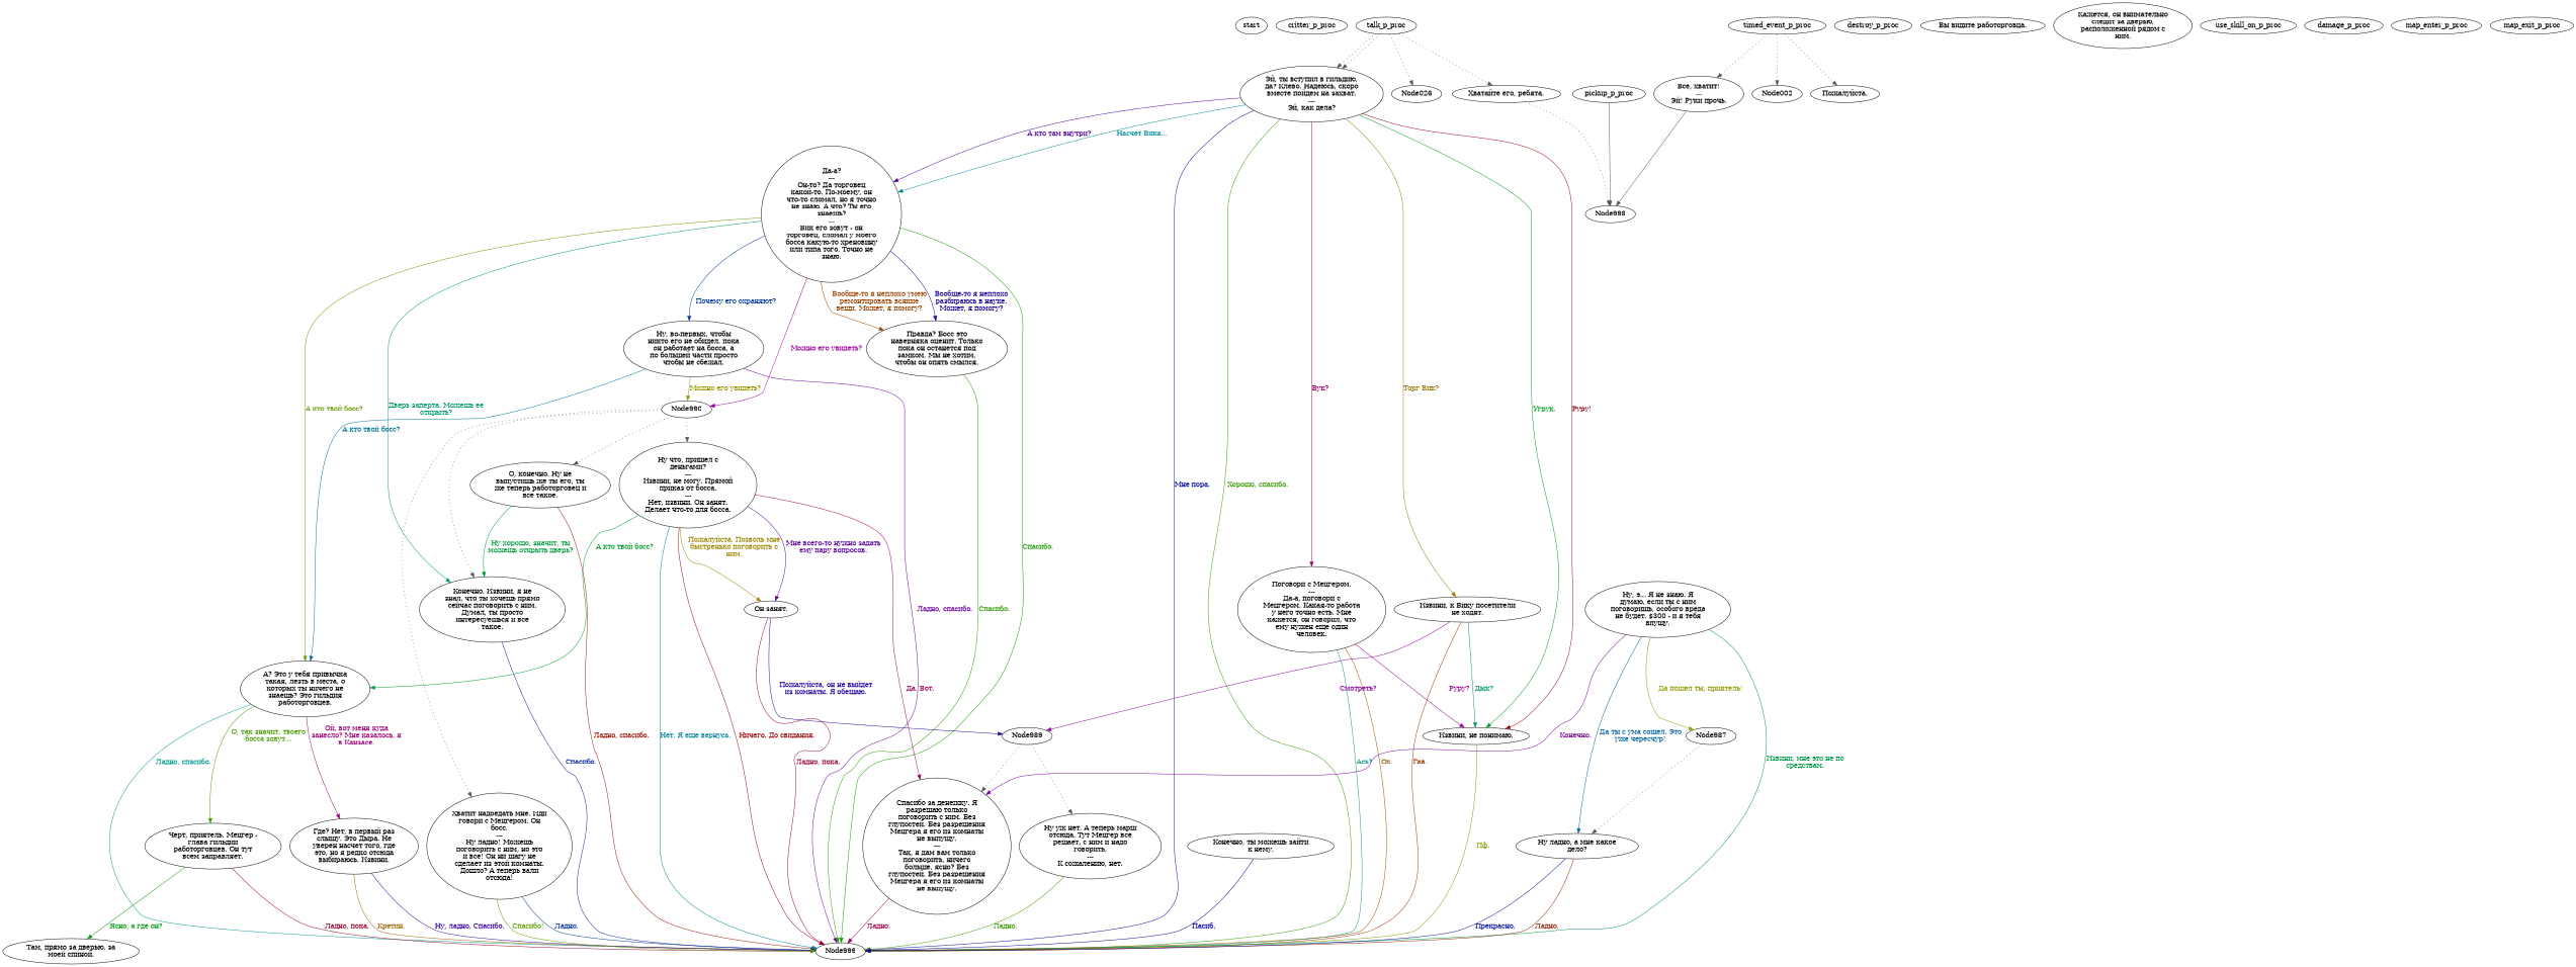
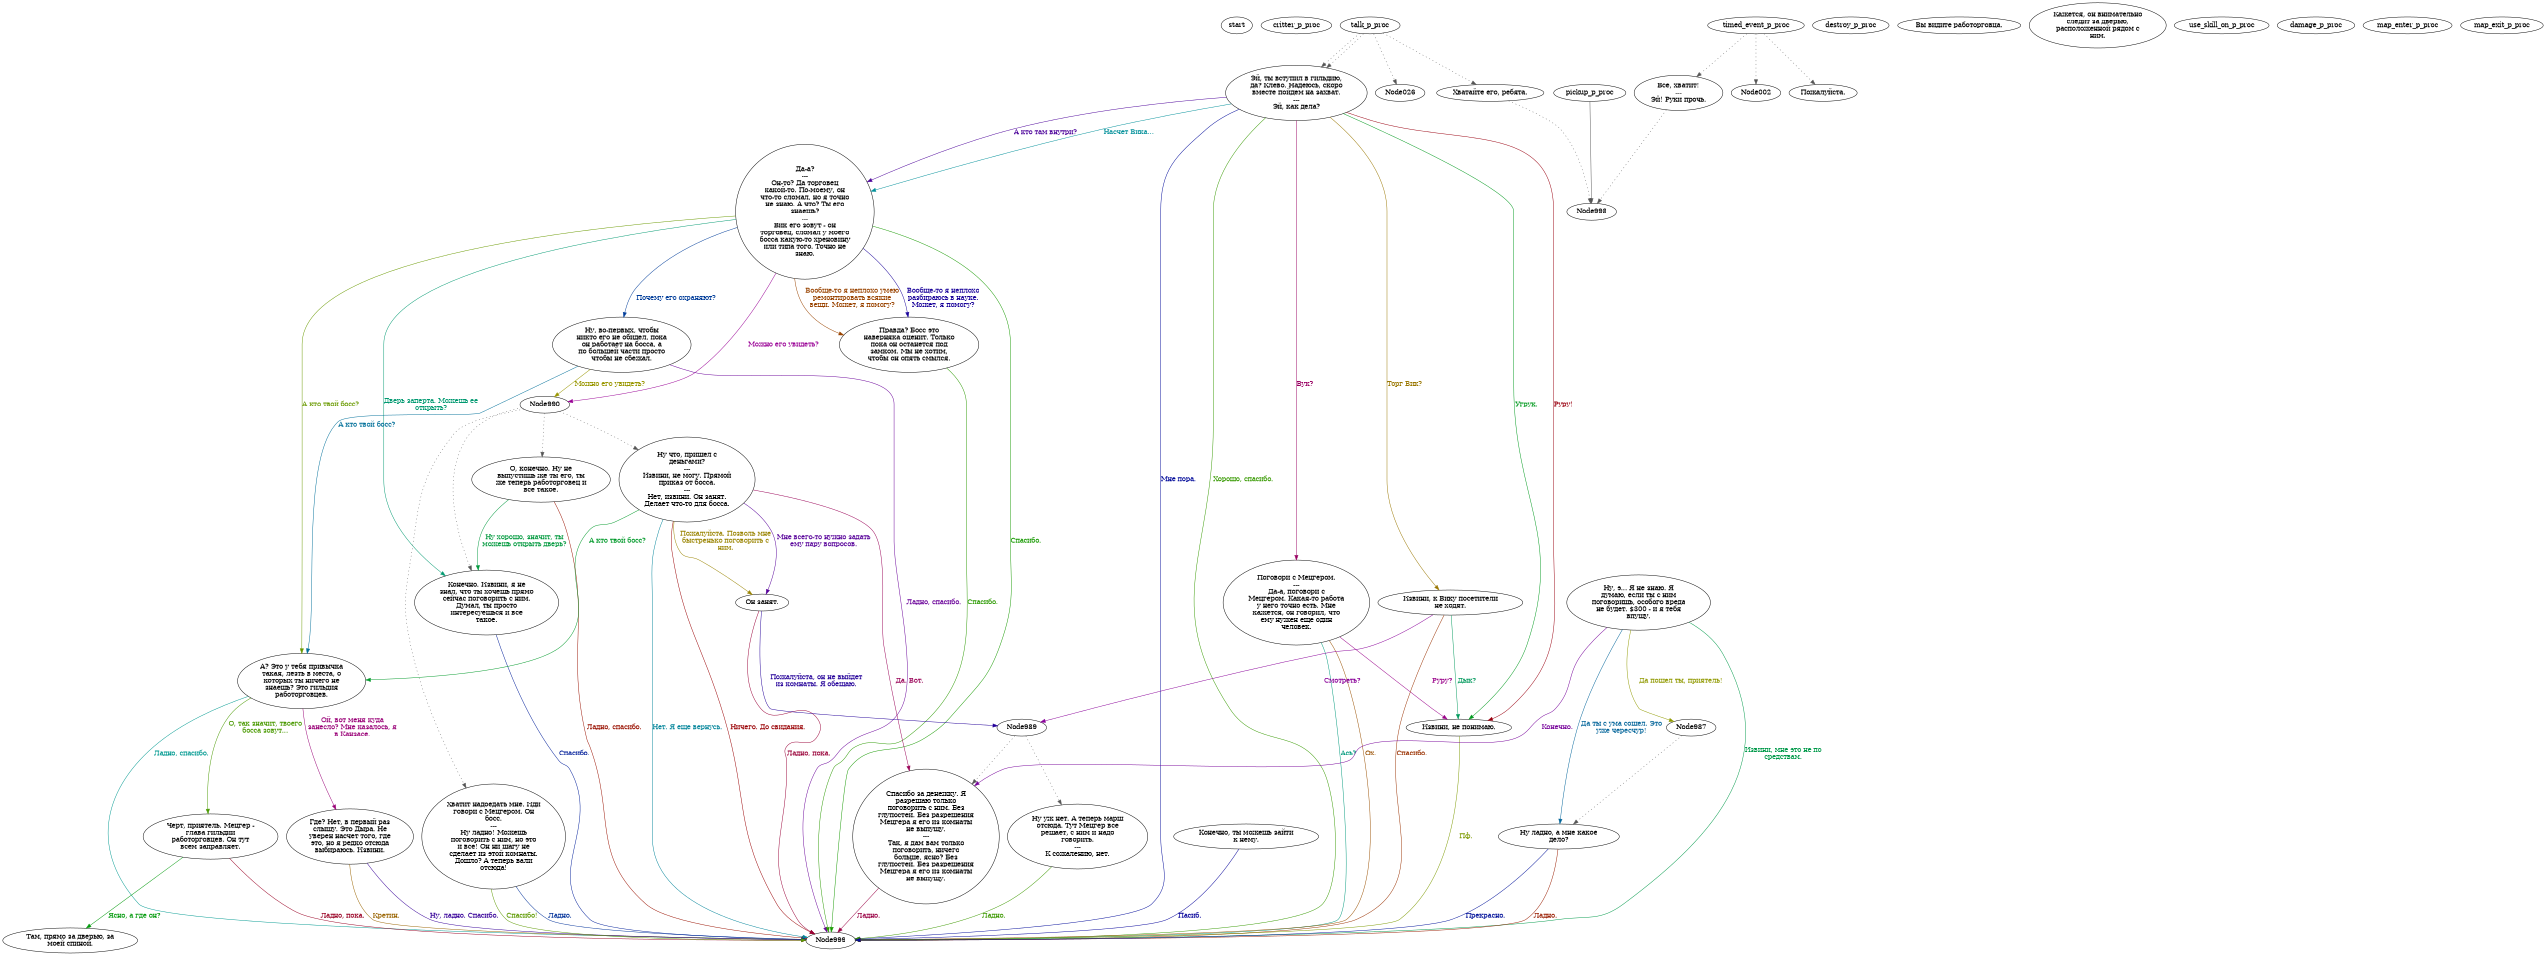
  digraph {
    node [color="#000000" fillcolor="#FFFFFF" style=filled]
    edge [color="#555555"]
    start
    critter_p_proc
    pickup_p_proc
    Node998
    n5 [label="Хватайте его, ребята."]
    talk_p_proc
    Node026
    n8 [label="Эй, ты вступил в гильдию,\nда? Клево. Надеюсь, скоро\nвместе пойдем на захват.\n---\nЭй, как дела?"]
    Node999
    n10 [label="Поговори с Мецгером.\n---\nДа-а, поговори с\nМецгером. Какая-то работа\nу него точно есть. Мне\nкажется, он говорил, что\nему нужен еще один\nчеловек."]
    n11 [label="Да-а?\n---\nОн-то? Да торговец\nкакой-то. По-моему, он\nчто-то сломал, но я точно\nне знаю. А что? Ты его\nзнаешь?\n---\nВик его зовут - он\nторговец, сломал у моего\nбосса какую-то хреновину\nили типа того. Точно не\nзнаю."]
    n12 [label="Извини, к Вику посетители\nне ходят."]
    n13 [label="Извини, не понимаю."]
    n14 [label="Ну, во-первых, чтобы\nникто его не обидел, пока\nон работает на босса, а\nпо большей части просто\nчтобы не сбежал."]
    n15 [label="А? Это у тебя привычка\nтакая, лезть в места, о\nкоторых ты ничего не\nзнаешь? Это гильдия\nработорговцев."]
    Node990
    n17 [label="Конечно. Извини, я не\nзнал, что ты хочешь прямо\nсейчас поговорить с ним.\nДумал, ты просто\nинтересуешься и все\nтакое."]
    n18 [label="Правда? Босс это\nнаверняка оценит. Только\nпока он останется под\nзамком. Мы не хотим,\nчтобы он опять смылся."]
    Node989
    destroy_p_proc
    n21 [label="Вы видите работорговца."]
    n22 [label="Кажется, он внимательно\nследит за дверью,\nрасположенной рядом с\nним."]
    use_skill_on_p_proc
    damage_p_proc
    map_enter_p_proc
    map_exit_p_proc
    n27 [label="Все, хватит!\n---\nЭй! Руки прочь."]
    timed_event_p_proc
    Node002
    n30 [label="Пожалуйста."]
    n31 [label="Черт, приятель. Мецгер -\nглава гильдии\nработорговцев. Он тут\nвсем заправляет."]
    n32 [label="Где? Нет, в первый раз\nслышу. Это Дыра. Не\nуверен насчет того, где\nэто, но я редко отсюда\nвыбираюсь. Извини."]
    n33 [label="О, конечно. Ну не\nвыпустишь же ты его, ты\nже теперь работорговец и\nвсе такое."]
    n34 [label="Ну что, пришел с\nденьгами?\n---\nИзвини, не могу. Прямой\nприказ от босса.\n---\nНет, извини. Он занят.\nДелает что-то для босса."]
    n35 [label="Хватит надоедать мне. Иди\nговори с Мецгером. Он\nбосс.\n---\nНу ладно! Можешь\nпоговорить с ним, но это\nи все! Он ни шагу не\nсделает из этой комнаты.\nДошло? А теперь вали\nотсюда!"]
    n36 [label="Конечно, ты можешь зайти\nк нему."]
    n37 [label="Там, прямо за дверью, за\nмоей спиной."]
    n38 [label="Спасибо за денежку. Я\nразрешаю только\nпоговорить с ним. Без\nглупостей. Без разрешения\nМецгера я его из комнаты\nне выпущу.\n---\nТак, я дам вам только\nпоговорить, ничего\nбольше, ясно? Без\nглупостей. Без разрешения\nМецгера я его из комнаты\nне выпущу."]
    n39 [label="Он занят."]
    n40 [label="Ну уж нет. А теперь марш\nотсюда. Тут Мецгер все\nрешает, с ним и надо\nговорить.\n---\nК сожалению, нет."]
    n41 [label="Ну, э... Я не знаю. Я\nдумаю, если ты с ним\nпоговоришь, особого вреда\nне будет. $300 - и я тебя\nвпущу."]
    n42 [label="Ну ладно, а мне какое\nдело?"]
    Node987
    pickup_p_proc -> Node998 [style=solid]
    n5 -> Node998 [style=dotted]
    talk_p_proc -> n5 [style=dotted]
    talk_p_proc -> Node026 [style=dotted]
    talk_p_proc -> n8 [style=dotted]
    talk_p_proc -> n8 [style=dotted]
    n8 -> Node999 [color="#000999" fontcolor="#000999" label="Мне пора."]
    n8 -> Node999 [color="#369900" fontcolor="#369900" label="Хорошо, спасибо."]
    n8 -> n10 [color="#990062" fontcolor="#990062" label="Вук?"]
    n8 -> n11 [color="#008F99" fontcolor="#008F99" label="Насчет Вика..."]
    n8 -> n11 [color="#4A0099" fontcolor="#4A0099" label="А кто там внутри?"]
    n8 -> n12 [color="#997600" fontcolor="#997600" label="Торг Вик?"]
    n8 -> n13 [color="#00991D" fontcolor="#00991D" label="Угрук."]
    n8 -> n13 [color="#99000F" fontcolor="#99000F" label="Руру!"]
    n10 -> Node999 [color="#00997C" fontcolor="#00997C" label="Ась?"]
    n10 -> Node999 [color="#994F00" fontcolor="#994F00" label="Ох."]
    n10 -> n13 [color="#990089" fontcolor="#990089" label="Руру?"]
    n11 -> Node999 [color="#169900" fontcolor="#169900" label="Спасибо."]
    n11 -> n14 [color="#003C99" fontcolor="#003C99" label="Почему его охраняют?"]
    n11 -> n15 [color="#699900" fontcolor="#699900" label="А кто твой босс?"]
    n11 -> Node990 [color="#990095" fontcolor="#990095" label="Можно его увидеть?"]
    n11 -> n17 [color="#009970" fontcolor="#009970" label="Дверь заперта. Можешь ее\nоткрыть?"]
    n11 -> n18 [color="#994300" fontcolor="#994300" label="Вообще-то я неплохо умею\nремонтировать всякие\nвещи. Может, я помогу?"]
    n11 -> n18 [color="#170099" fontcolor="#170099" label="Вообще-то я неплохо\nразбираюсь в науке.\nМожет, я помогу?"]
-   n12 -> Node999 [color="#993000" fontcolor="#993000" label="Гав."]
+   n12 -> Node999 [color="#993000" fontcolor="#993000" label="Спасибо."]
    n12 -> n13 [color="#00995C" fontcolor="#00995C" label="Дык?"]
    n12 -> Node989 [color="#890099" fontcolor="#890099" label="Смотреть?"]
    n13 -> Node999 [color="#7C9900" fontcolor="#7C9900" label="Пф."]
    n14 -> Node999 [color="#690099" fontcolor="#690099" label="Ладно, спасибо."]
    n14 -> n15 [color="#006F99" fontcolor="#006F99" label="А кто твой босс?"]
    n14 -> Node990 [color="#999600" fontcolor="#999600" label="Можно его увидеть?"]
    n15 -> Node999 [color="#009990" fontcolor="#009990" label="Ладно, спасибо."]
    n15 -> n31 [color="#499900" fontcolor="#499900" label="О, так значит, твоего\nбосса зовут..."]
    n15 -> n32 [color="#990076" fontcolor="#990076" label="Ой, вот меня куда\nзанесло? Мне казалось, я\nв Канзасе."]
    Node990 -> n17 [style=dotted]
    Node990 -> n33 [style=dotted]
    Node990 -> n34 [style=dotted]
    Node990 -> n35 [style=dotted]
    n17 -> Node999 [color="#001D99" fontcolor="#001D99" label="Спасибо."]
    n18 -> Node999 [color="#2A9900" fontcolor="#2A9900" label="Спасибо."]
    Node989 -> n38 [style=dotted]
    Node989 -> n40 [style=dotted]
-   n27 -> Node998 [style=solid]
+   n27 -> Node998 [style=dotted]
    timed_event_p_proc -> n27 [style=dotted]
    timed_event_p_proc -> Node002 [style=dotted]
    timed_event_p_proc -> n30 [style=dotted]
    n31 -> Node999 [color="#990023" fontcolor="#990023" label="Ладно, пока."]
    n31 -> n37 [color="#00990A" fontcolor="#00990A" label="Ясно, а где он?"]
    n32 -> Node999 [color="#996300" fontcolor="#996300" label="Кретин."]
    n32 -> Node999 [color="#360099" fontcolor="#360099" label="Ну, ладно. Спасибо."]
    n33 -> Node999 [color="#991000" fontcolor="#991000" label="Ладно, спасибо."]
    n33 -> n17 [color="#00993D" fontcolor="#00993D" label="Ну хорошо, значит, ты\nможешь открыть дверь?"]
    n34 -> Node999 [color="#008399" fontcolor="#008399" label="Нет. Я еще вернусь."]
    n34 -> Node999 [color="#990003" fontcolor="#990003" label="Ничего. До свидания."]
    n34 -> n15 [color="#009929" fontcolor="#009929" label="А кто твой босс?"]
    n34 -> n38 [color="#990056" fontcolor="#990056" label="Да. Вот."]
    n34 -> n39 [color="#998300" fontcolor="#998300" label="Пожалуйста. Позволь мне\nбыстренько поговорить с\nним."]
    n34 -> n39 [color="#560099" fontcolor="#560099" label="Мне всего-то нужно задать\nему пару вопросов."]
    n35 -> Node999 [color="#003099" fontcolor="#003099" label="Ладно."]
    n35 -> Node999 [color="#5D9900" fontcolor="#5D9900" label="Спасибо!"]
    n36 -> Node999 [color="#030099" fontcolor="#030099" label="Пасиб."]
    n38 -> Node999 [color="#990043" fontcolor="#990043" label="Ладно."]
    n39 -> Node999 [color="#990037" fontcolor="#990037" label="Ладно, пока."]
    n39 -> Node989 [color="#230099" fontcolor="#230099" label="Пожалуйста, он не выйдет\nиз комнаты. Я обещаю."]
    n40 -> Node999 [color="#3D9900" fontcolor="#3D9900" label="Ладно."]
    n41 -> Node999 [color="#009949" fontcolor="#009949" label="Извини, мне это не по\nсредствам."]
    n41 -> n38 [color="#750099" fontcolor="#750099" label="Конечно."]
    n41 -> n42 [color="#006399" fontcolor="#006399" label="Да ты с ума сошел. Это\nуже чересчур!"]
    n41 -> Node987 [color="#909900" fontcolor="#909900" label="Да пошел ты, приятель!"]
    n42 -> Node999 [color="#991C00" fontcolor="#991C00" label="Ладно."]
    n42 -> Node999 [color="#001099" fontcolor="#001099" label="Прекрасно."]
    Node987 -> n42 [style=dotted]
  }
